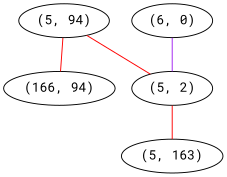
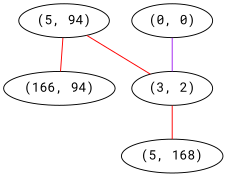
  graph {
    fontname="Roboto Mono"
    node [fontname="Roboto Mono"]
    edge [color=red fontname="Roboto Mono" weight=1]
    n1 [label="(166, 94)"]
    "(5, 94)"
-   "(5, 2)"
-   "(5, 168)" [label="(5, 163)"]
-   "(0, 0)" [label="(6, 0)"]
+   "(5, 2)" [label="(3, 2)"]
+   "(5, 168)"
+   "(0, 0)"
    "(5, 94)" -- n1
    "(5, 94)" -- "(5, 2)"
    "(5, 2)" -- "(5, 168)"
    "(0, 0)" -- "(5, 2)" [color=purple weight=4]
  }
